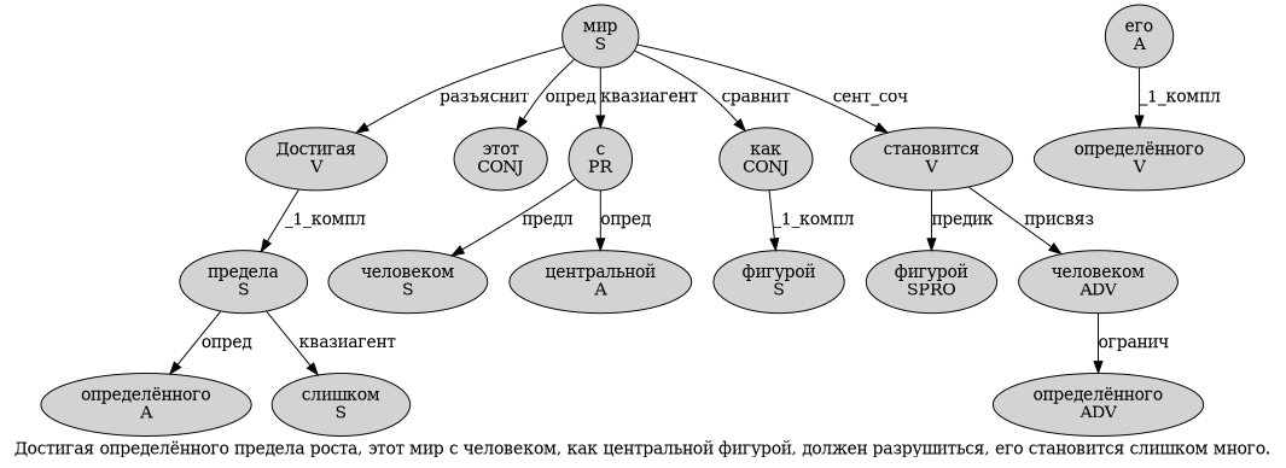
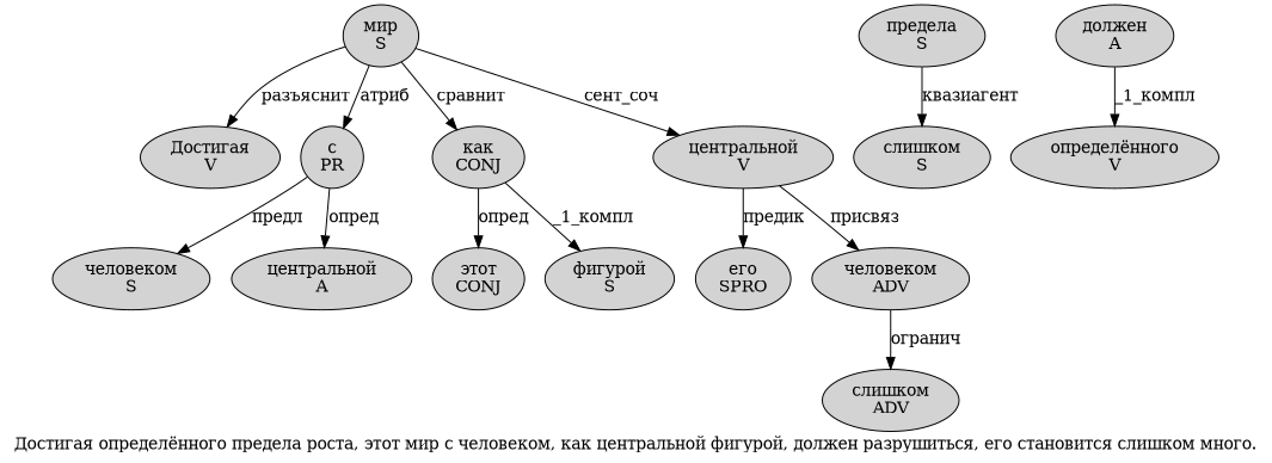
  digraph {
    label="Достигая определённого предела роста, этот мир с человеком, как центральной фигурой, должен разрушиться, его становится слишком много."
    node [fillcolor=lightgray penwidth=1 shape=ellipse style=filled]
    n1 [label="Достигая\nV"]
    n2 [label="предела\nS"]
-   n3 [label="определённого\nA"]
    n4 [label="слишком\nS"]
    n5 [label="этот\nCONJ"]
    n6 [label="мир\nS"]
    n7 [label="с\nPR"]
    n8 [label="как\nCONJ"]
-   n9 [label="становится\nV"]
+   n9 [label="центральной\nV"]
    n10 [label="человеком\nS"]
    n11 [label="центральной\nA"]
    n12 [label="фигурой\nS"]
-   n13 [label="его\nA"]
+   n13 [label="должен\nA"]
    n14 [label="определённого\nV"]
-   n15 [label="фигурой\nSPRO"]
+   n15 [label="его\nSPRO"]
    n16 [label="человеком\nADV"]
-   n17 [label="определённого\nADV"]
-   n1 -> n2 [label="_1_компл"]
-   n2 -> n3 [label="опред"]
+   n17 [label="слишком\nADV"]
    n2 -> n4 [label="квазиагент"]
    n6 -> n1 [label="разъяснит"]
-   n6 -> n5 [label="опред"]
-   n6 -> n7 [label="квазиагент"]
+   n8 -> n5 [label="опред"]
+   n6 -> n7 [label="атриб"]
    n6 -> n8 [label="сравнит"]
    n6 -> n9 [label="сент_соч"]
    n7 -> n10 [label="предл"]
    n7 -> n11 [label="опред"]
    n8 -> n12 [label="_1_компл"]
    n9 -> n15 [label="предик"]
    n9 -> n16 [label="присвяз"]
    n13 -> n14 [label="_1_компл"]
    n16 -> n17 [label="огранич"]
  }
